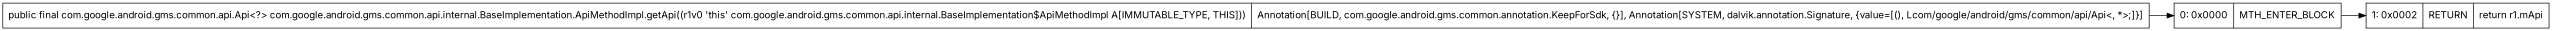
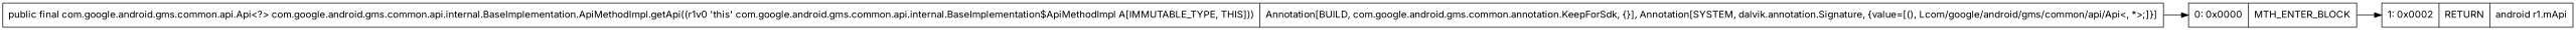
  digraph {
    rankdir=LR
    fontname=Inter
    node [shape=record fontname=Inter]
    edge [fontname=Inter]
    n1 [label="{0\:\ 0x0000|MTH_ENTER_BLOCK\l}"]
-   n2 [label="{1\:\ 0x0002|RETURN\l|return r1.mApi\l}"]
+   n2 [label="{1\:\ 0x0002|RETURN\l|android r1.mApi\l}"]
    n3 [label="{public final com.google.android.gms.common.api.Api\<?\> com.google.android.gms.common.api.internal.BaseImplementation.ApiMethodImpl.getApi((r1v0 'this' com.google.android.gms.common.api.internal.BaseImplementation$ApiMethodImpl A[IMMUTABLE_TYPE, THIS]))  | Annotation[BUILD, com.google.android.gms.common.annotation.KeepForSdk, \{\}], Annotation[SYSTEM, dalvik.annotation.Signature, \{value=[(), Lcom\/google\/android\/gms\/common\/api\/Api\<, *\>;]\}]\l}"]
    n1 -> n2
    n3 -> n1
  }
